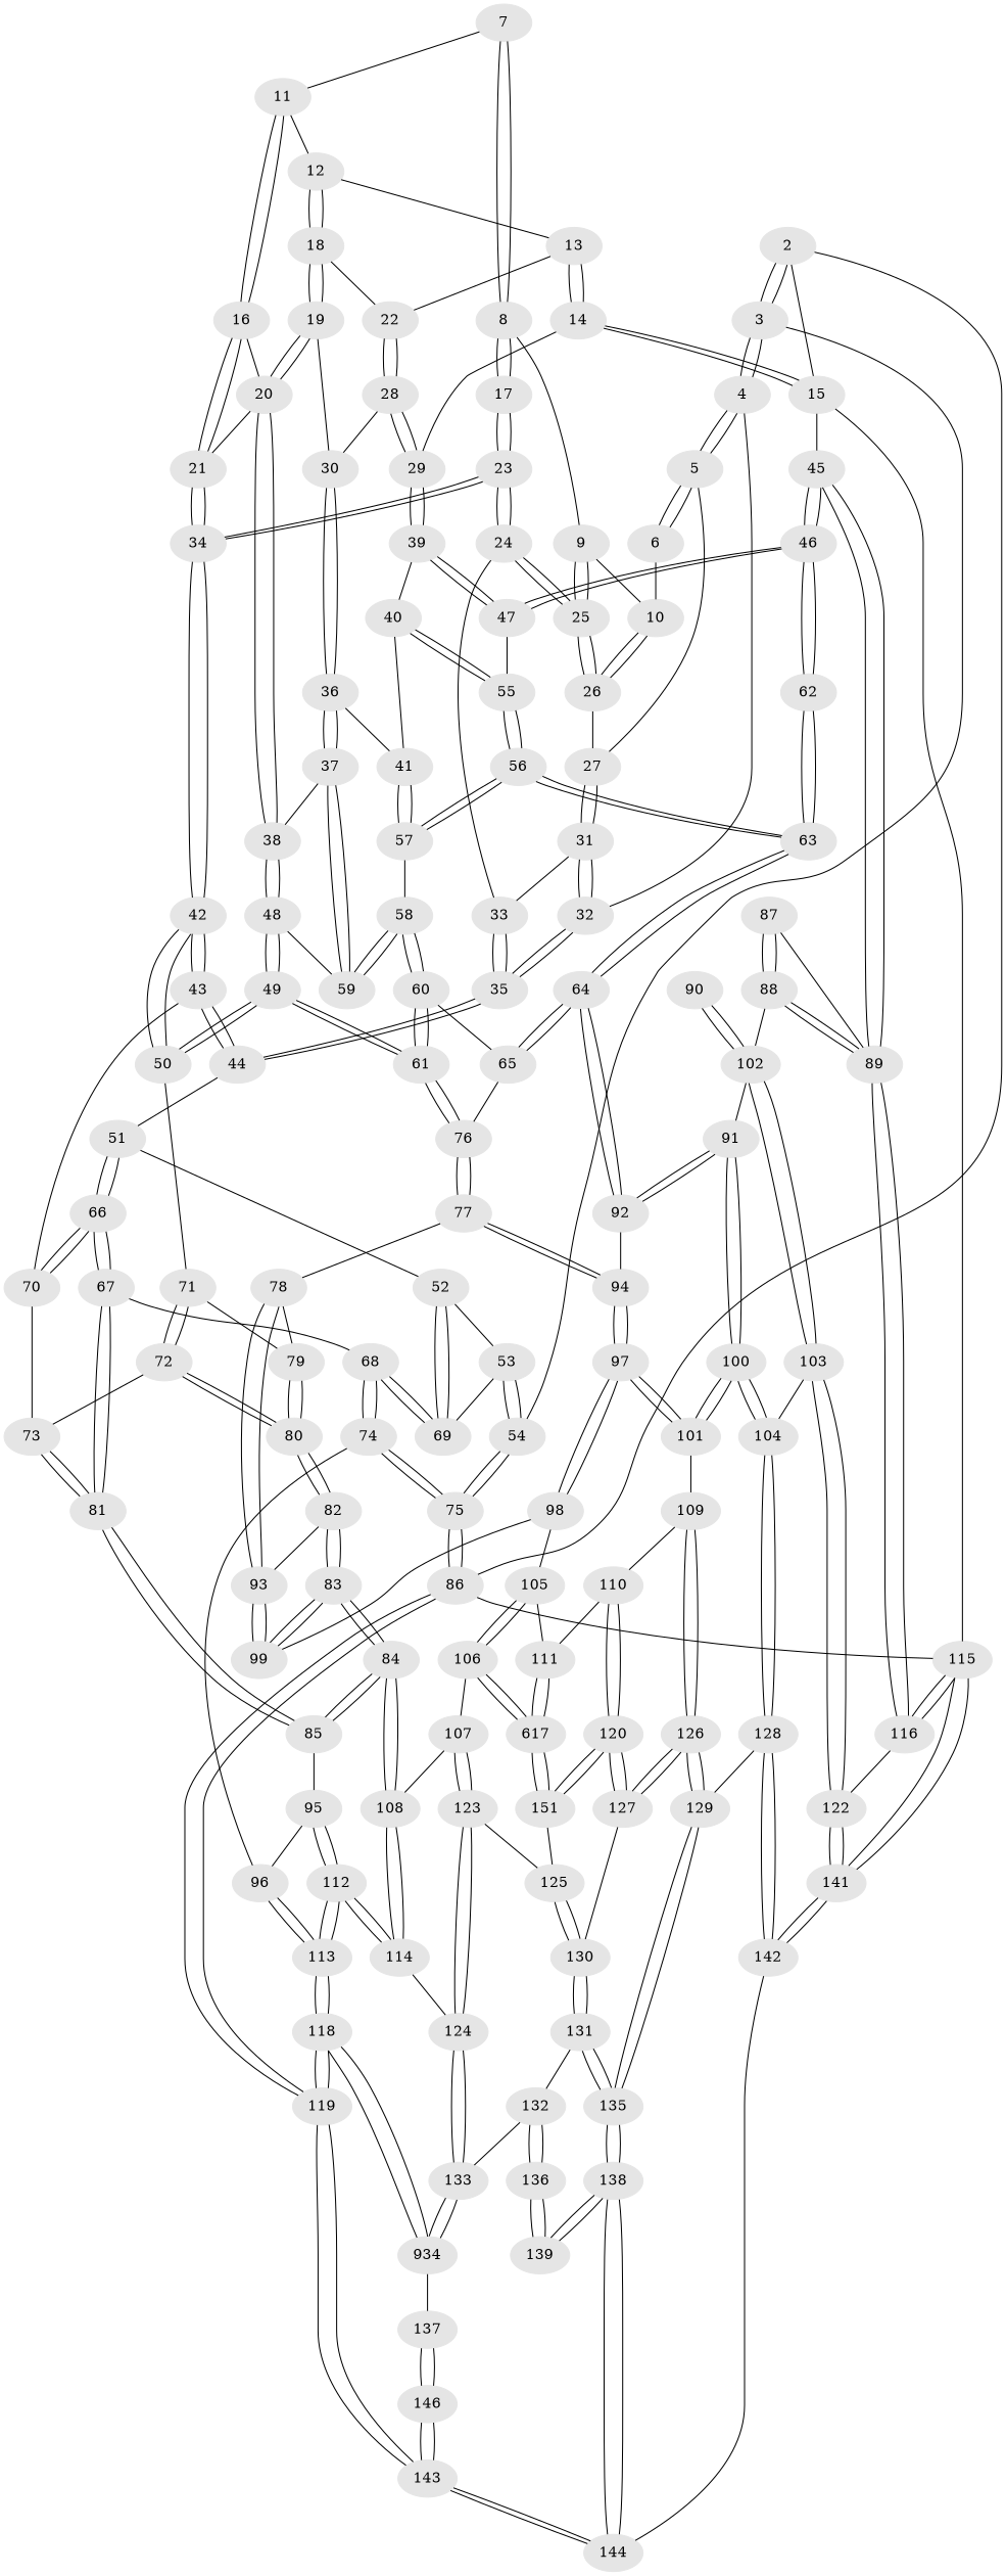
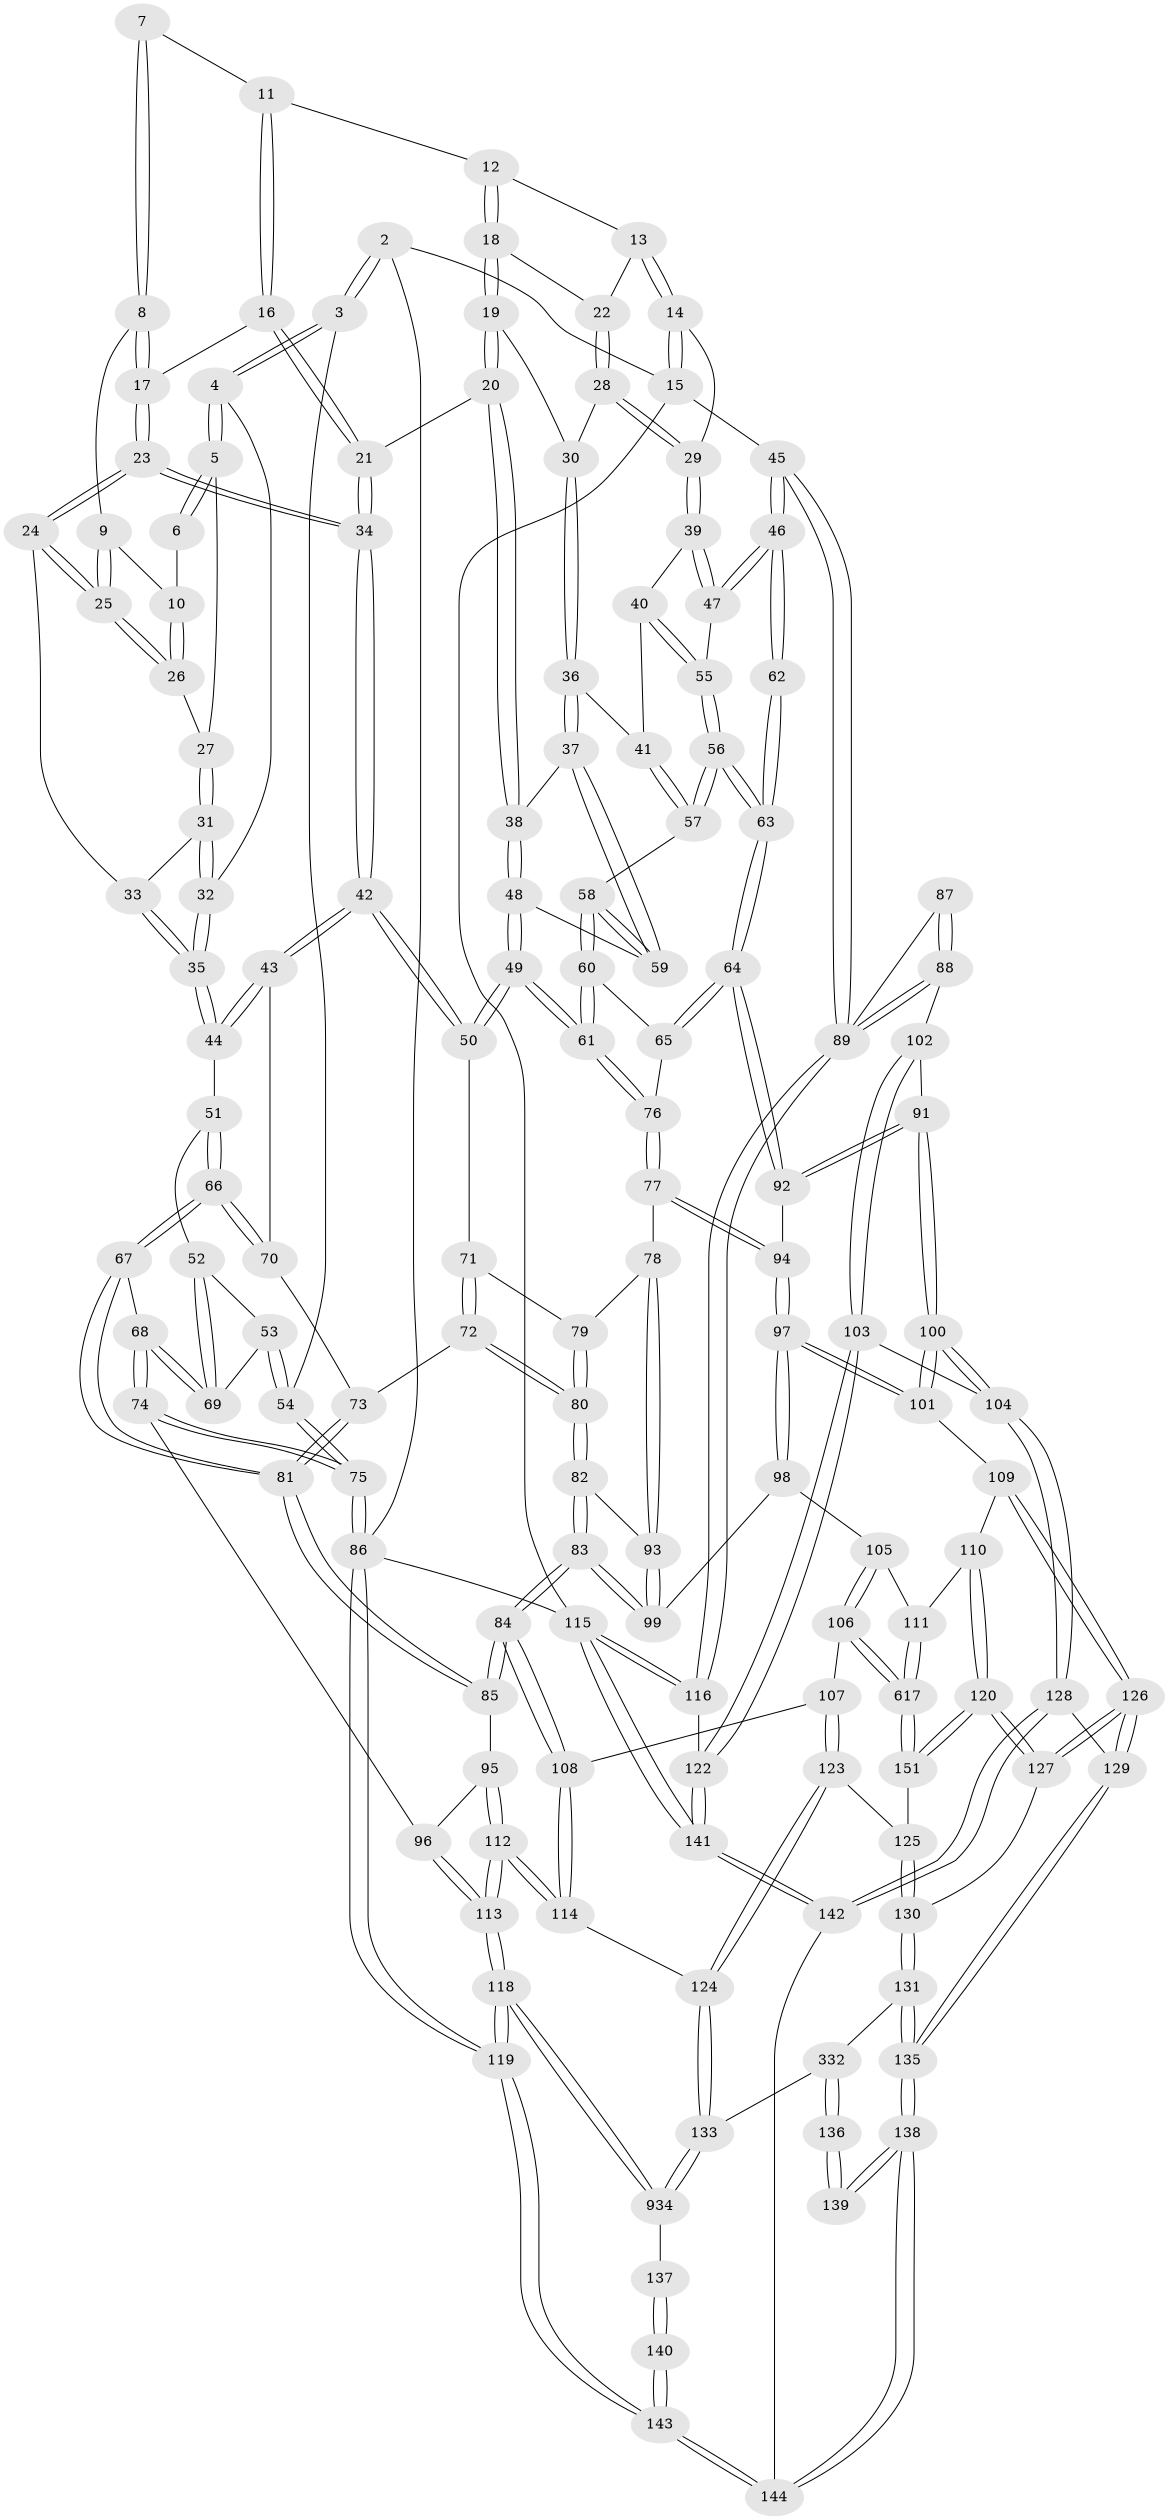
  graph {
    node [color=gray90 style=filled]
    2
    3
    15
    86
    7
    8
    11
    4
    54
    45
    115
    119
    5
    32
    75
    6
    27
    35
    10
    31
    26
    9
    17
    12
    16
    25
    23
    13
    18
    21
    14
    22
    19
    29
    28
    39
    46
    89
    116
    141
    34
    24
    20
    30
    38
    36
    48
    42
    33
    40
    47
    37
    41
    44
    43
    50
    51
    59
    57
    49
    55
    56
    58
    70
    71
    73
    52
    66
    62
    63
    61
    76
    72
    79
    53
    69
    67
    64
    60
    65
    77
    92
    94
    68
    81
    74
    85
    96
    80
    82
    113
    78
    93
    97
    99
    83
    95
    84
    108
    114
    112
    143
    87
    88
    102
-   90
    91
    103
    122
    100
    101
    104
    98
    118
    105
    109
    106
    111
    128
    110
    126
    129
    142
    107
    n125 [label=617]
    123
    n127 [label=151]
    124
    125
    120
    127
    n132 [label=934]
    133
    137
    144
    130
    131
    135
    138
-   132
+   132 [label=332]
    136
    139
-   140 [label=146]
+   140
    2 -- 3
    2 -- 3
    2 -- 15
    2 -- 86
    3 -- 4
    3 -- 4
    3 -- 54
    15 -- 45
    15 -- 115
    86 -- 115
    86 -- 119
    86 -- 119
    7 -- 8
    7 -- 8
    7 -- 11
    8 -- 9
    8 -- 17
    8 -- 17
    11 -- 12
    11 -- 16
    11 -- 16
    4 -- 5
    4 -- 5
    4 -- 32
    54 -- 75
    54 -- 75
    45 -- 46
    45 -- 46
    45 -- 89
    45 -- 89
    115 -- 116
    115 -- 116
    115 -- 141
    115 -- 141
    119 -- 143
    119 -- 143
    5 -- 6
    5 -- 6
    5 -- 27
    32 -- 35
    32 -- 35
    75 -- 86
    75 -- 86
    6 -- 10
    27 -- 31
    27 -- 31
    35 -- 44
    35 -- 44
    10 -- 26
    10 -- 26
    31 -- 32
    31 -- 32
    31 -- 33
    26 -- 27
    9 -- 10
    9 -- 25
    9 -- 25
    17 -- 23
    17 -- 23
    12 -- 13
    12 -- 18
    12 -- 18
-   16 -- 20
+   16 -- 17
    16 -- 21
    16 -- 21
    25 -- 26
    25 -- 26
    23 -- 34
    23 -- 34
    23 -- 24
    23 -- 24
    13 -- 14
    13 -- 14
    13 -- 22
    18 -- 22
    18 -- 19
    18 -- 19
    21 -- 34
    21 -- 34
    14 -- 15
    14 -- 15
    14 -- 29
    22 -- 28
    22 -- 28
    19 -- 20
    19 -- 20
    19 -- 30
    29 -- 39
    29 -- 39
    28 -- 29
    28 -- 29
    28 -- 30
    39 -- 40
    39 -- 47
    39 -- 47
    46 -- 47
    46 -- 47
    46 -- 62
    46 -- 62
    89 -- 116
    89 -- 116
    116 -- 122
    141 -- 142
    141 -- 142
    34 -- 42
    34 -- 42
    24 -- 25
    24 -- 25
    24 -- 33
    20 -- 21
    20 -- 38
    20 -- 38
    30 -- 36
    30 -- 36
    38 -- 48
    38 -- 48
    36 -- 37
    36 -- 37
    36 -- 41
    48 -- 59
    48 -- 49
    48 -- 49
    42 -- 43
    42 -- 43
    42 -- 50
    42 -- 50
    33 -- 35
    33 -- 35
    40 -- 41
    40 -- 55
    40 -- 55
    47 -- 55
    37 -- 38
    37 -- 59
    37 -- 59
    41 -- 57
    41 -- 57
    44 -- 51
    43 -- 44
    43 -- 44
    43 -- 70
    50 -- 71
    51 -- 52
    51 -- 66
    51 -- 66
    57 -- 58
    49 -- 50
    49 -- 50
    49 -- 61
    49 -- 61
    55 -- 56
    55 -- 56
    56 -- 57
    56 -- 57
    56 -- 63
    56 -- 63
    58 -- 59
    58 -- 59
    58 -- 60
    58 -- 60
    70 -- 73
    71 -- 72
    71 -- 72
    71 -- 79
    73 -- 81
    73 -- 81
    52 -- 53
    52 -- 69
    52 -- 69
    66 -- 70
    66 -- 70
    66 -- 67
    66 -- 67
    62 -- 63
    62 -- 63
    63 -- 64
    63 -- 64
    61 -- 76
    61 -- 76
    76 -- 77
    76 -- 77
    72 -- 73
    72 -- 80
    72 -- 80
    79 -- 80
    79 -- 80
    53 -- 54
    53 -- 54
    53 -- 69
    67 -- 68
    67 -- 81
    67 -- 81
    64 -- 65
    64 -- 65
    64 -- 92
    64 -- 92
    60 -- 61
    60 -- 61
    60 -- 65
    65 -- 76
    77 -- 94
    77 -- 94
    77 -- 78
    92 -- 94
    94 -- 97
    94 -- 97
    68 -- 69
    68 -- 69
    68 -- 74
    68 -- 74
    81 -- 85
    81 -- 85
    74 -- 75
    74 -- 75
    74 -- 96
    85 -- 95
    96 -- 113
    96 -- 113
    80 -- 82
    80 -- 82
    82 -- 93
    82 -- 83
    82 -- 83
    113 -- 118
    113 -- 118
    78 -- 79
    78 -- 93
    78 -- 93
    93 -- 99
    93 -- 99
    97 -- 101
    97 -- 101
    97 -- 98
    97 -- 98
    83 -- 99
    83 -- 99
    83 -- 84
    83 -- 84
    95 -- 96
    95 -- 112
    95 -- 112
    84 -- 85
    84 -- 85
    84 -- 108
    84 -- 108
    108 -- 114
    108 -- 114
    114 -- 124
    112 -- 113
    112 -- 113
    112 -- 114
    112 -- 114
    143 -- 144
    143 -- 144
    87 -- 89
    87 -- 88
    87 -- 88
    88 -- 89
    88 -- 89
    88 -- 102
    102 -- 91
    102 -- 103
    102 -- 103
-   90 -- 102
-   90 -- 102
    91 -- 92
    91 -- 92
    91 -- 100
    91 -- 100
    103 -- 122
    103 -- 122
    103 -- 104
    122 -- 141
    122 -- 141
    100 -- 101
    100 -- 101
    100 -- 104
    100 -- 104
    101 -- 109
    104 -- 128
    104 -- 128
    98 -- 99
    98 -- 105
    118 -- 119
    118 -- 119
    118 -- n132
    118 -- n132
    105 -- 106
    105 -- 106
    105 -- 111
    109 -- 110
    109 -- 126
    109 -- 126
    106 -- 107
    106 -- n125
    106 -- n125
    111 -- n125
    111 -- n125
    128 -- 129
    128 -- 142
    128 -- 142
    110 -- 111
    110 -- 120
    110 -- 120
    126 -- 129
    126 -- 129
    126 -- 127
    126 -- 127
    129 -- 135
    129 -- 135
    142 -- 144
    107 -- 108
    107 -- 123
    107 -- 123
    n125 -- n127
    n125 -- n127
    123 -- 124
    123 -- 124
    123 -- 125
    n127 -- 125
    124 -- 133
    124 -- 133
    125 -- 130
    125 -- 130
    120 -- n127
    120 -- n127
    120 -- 127
    120 -- 127
    127 -- 130
    n132 -- 137
    133 -- n132
    133 -- n132
    137 -- 140
    137 -- 140
    130 -- 131
    130 -- 131
    131 -- 135
    131 -- 135
    131 -- 132
    135 -- 138
    135 -- 138
    138 -- 144
    138 -- 144
    138 -- 139
    138 -- 139
    132 -- 133
    132 -- 136
    132 -- 136
    136 -- 139
    136 -- 139
    140 -- 143
    140 -- 143
  }
